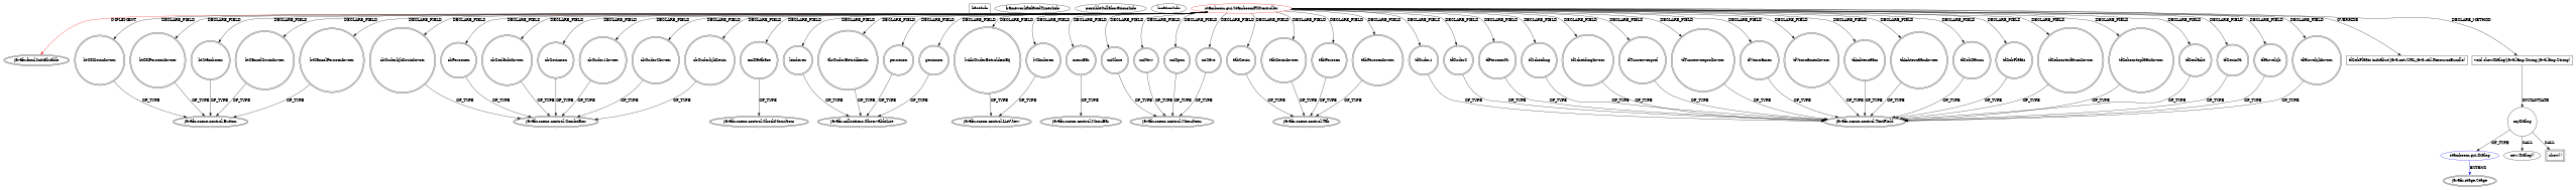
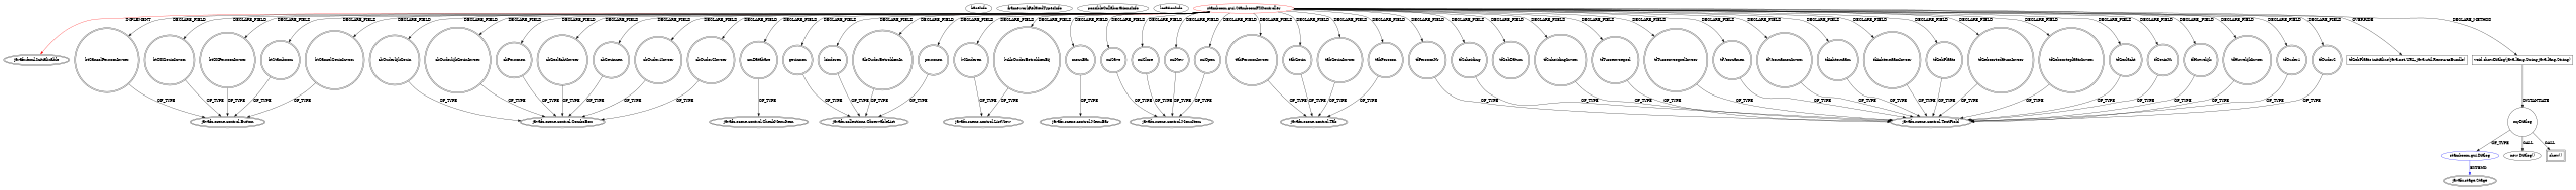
  digraph {
    node [isFrameworkType=true vertexType=FIELD_DECLARATION peripheries=2 shape=circle]
-   baseInfo [category=extension_graph graphId=734 isAnonymous=false possibleRelation=true shape=box isFrameworkType="" vertexType="" peripheries=""]
+   baseInfo [category=extension_graph graphId=734 isAnonymous=false possibleRelation=true isFrameworkType="" vertexType="" peripheries="" shape=""]
    frameworkRelatedTypesInfo [0="javafx.fxml.Initializable" isFrameworkType="" vertexType="" peripheries="" shape=""]
    possibleCollaborationsInfo [0="734~CLIENT_METHOD_DECLARATION-INSTANTIATION-~javafx.fxml.Initializable ~javafx.stage.Stage ~false~false" isFrameworkType="" vertexType="" peripheries="" shape=""]
    locationInfo [contextSignature=StamboomFXController filePath="/JustinAarden-C2J-Stamboom/C2J-Stamboom-master/src/stamboom/gui/StamboomFXController.java" graphId=734 projectName="JustinAarden-C2J-Stamboom" isFrameworkType="" vertexType="" peripheries="" shape=""]
    n5 [color=red isFrameworkType=false label="stamboom.gui.StamboomFXController" vertexType=ROOT_CLIENT_CLASS_DECLARATION peripheries="" shape=""]
    n6 [label="javafx.fxml.Initializable" vertexType=FRAMEWORK_INTERFACE_TYPE shape=""]
    n7 [label=alsOuderBetrokkenIn]
    n8 [label=btCancelGezinInvoer]
    n9 [label=btCancelPersoonInvoer]
    n10 [label=btOKGezinInvoer]
    n11 [label=btOKPersoonInvoer]
    n12 [label=btStamboom]
    n13 [label=cbGeslachtInvoer]
    n14 [label=cbGezinnen]
    n15 [label=cbOuder1Invoer]
    n16 [label=cbOuder2Invoer]
    n17 [label=cbOuderlijkGezin]
    n18 [label=cbOuderlijkGezinInvoer]
    n19 [label=cbPersonen]
    n20 [label=cmDatabase]
    n21 [label=gezinnen]
    n22 [label=kinderen]
    n23 [label=lvAlsOuderBetrokkenBij]
    n24 [label=lvKinderen]
    n25 [label=menuBar]
    n26 [label=miClose]
    n27 [label=miNew]
    n28 [label=miOpen]
    n29 [label=miSave]
    n30 [label=personen]
    n31 [label=tabGezin]
    n32 [label=tabGezinInvoer]
    n33 [label=tabPersoon]
    n34 [label=tabPersoonInvoer]
    n35 [label=tfAchternaam]
    n36 [label=tfAchternaamInvoer]
    n37 [label=tfGebDatum]
    n38 [label=tfGebPlaats]
    n39 [label=tfGeboortedatumInvoer]
    n40 [label=tfGeboorteplaatsInvoer]
    n41 [label=tfGeslacht]
    n42 [label=tfGezinNr]
    n43 [label=tfHuwelijk]
    n44 [label=tfHuwelijkInvoer]
    n45 [label=tfOuder1]
    n46 [label=tfOuder2]
    n47 [label=tfPersoonNr]
    n48 [label=tfScheiding]
    n49 [label=tfScheidingInvoer]
    n50 [label=tfTussenvoegsel]
    n51 [label=tfTussenvoegselInvoer]
    n52 [label=tfVoornamen]
    n53 [label=tfVoornamenInvoer]
    n54 [isFrameworkType=false label="tfGebPlaats initialize(java.net.URL,java.util.ResourceBundle)" shape=box vertexType=OVERRIDING_METHOD_DECLARATION peripheries=""]
    n55 [isFrameworkType=false label="void showDialog(java.lang.String,java.lang.String)" shape=box vertexType=CLIENT_METHOD_DECLARATION peripheries=""]
    n56 [label="javafx.collections.ObservableList" vertexType=FRAMEWORK_INTERFACE_TYPE shape=""]
    n57 [label="javafx.scene.control.Button" vertexType=FRAMEWORK_CLASS_TYPE shape=""]
    n58 [label="javafx.scene.control.ComboBox" vertexType=FRAMEWORK_CLASS_TYPE shape=""]
    n59 [label="javafx.scene.control.CheckMenuItem" vertexType=FRAMEWORK_CLASS_TYPE shape=""]
    n60 [label="javafx.scene.control.ListView" vertexType=FRAMEWORK_CLASS_TYPE shape=""]
    n61 [label="javafx.scene.control.MenuBar" vertexType=FRAMEWORK_CLASS_TYPE shape=""]
    n62 [label="javafx.scene.control.MenuItem" vertexType=FRAMEWORK_CLASS_TYPE shape=""]
    n63 [label="javafx.scene.control.Tab" vertexType=FRAMEWORK_CLASS_TYPE shape=""]
    n64 [label="javafx.scene.control.TextField" vertexType=FRAMEWORK_CLASS_TYPE shape=""]
    n65 [isFrameworkType=false label=myDialog vertexType=VARIABLE_EXPRESION peripheries=""]
    n66 [color=blue isFrameworkType=false label="stamboom.gui.Dialog" vertexType=REFERENCE_CLIENT_CLASS_DECLARATION peripheries="" shape=""]
    n67 [isFrameworkType=false label="new Dialog()" vertexType=CONSTRUCTOR_CALL peripheries="" shape=""]
    n68 [label="show()" shape=box vertexType=INSIDE_CALL]
    n69 [label="javafx.stage.Stage" vertexType=FRAMEWORK_CLASS_TYPE shape=""]
    n5 -> n6 [color=red label=IMPLEMENT]
    n5 -> n7 [label=DECLARE_FIELD]
    n5 -> n8 [label=DECLARE_FIELD]
    n5 -> n9 [label=DECLARE_FIELD]
    n5 -> n10 [label=DECLARE_FIELD]
    n5 -> n11 [label=DECLARE_FIELD]
    n5 -> n12 [label=DECLARE_FIELD]
    n5 -> n13 [label=DECLARE_FIELD]
    n5 -> n14 [label=DECLARE_FIELD]
    n5 -> n15 [label=DECLARE_FIELD]
    n5 -> n16 [label=DECLARE_FIELD]
    n5 -> n17 [label=DECLARE_FIELD]
    n5 -> n18 [label=DECLARE_FIELD]
    n5 -> n19 [label=DECLARE_FIELD]
    n5 -> n20 [label=DECLARE_FIELD]
    n5 -> n21 [label=DECLARE_FIELD]
    n5 -> n22 [label=DECLARE_FIELD]
    n5 -> n23 [label=DECLARE_FIELD]
    n5 -> n24 [label=DECLARE_FIELD]
    n5 -> n25 [label=DECLARE_FIELD]
    n5 -> n26 [label=DECLARE_FIELD]
    n5 -> n27 [label=DECLARE_FIELD]
    n5 -> n28 [label=DECLARE_FIELD]
    n5 -> n29 [label=DECLARE_FIELD]
    n5 -> n30 [label=DECLARE_FIELD]
    n5 -> n31 [label=DECLARE_FIELD]
    n5 -> n32 [label=DECLARE_FIELD]
    n5 -> n33 [label=DECLARE_FIELD]
    n5 -> n34 [label=DECLARE_FIELD]
    n5 -> n35 [label=DECLARE_FIELD]
    n5 -> n36 [label=DECLARE_FIELD]
    n5 -> n37 [label=DECLARE_FIELD]
    n5 -> n38 [label=DECLARE_FIELD]
    n5 -> n39 [label=DECLARE_FIELD]
    n5 -> n40 [label=DECLARE_FIELD]
    n5 -> n41 [label=DECLARE_FIELD]
    n5 -> n42 [label=DECLARE_FIELD]
    n5 -> n43 [label=DECLARE_FIELD]
    n5 -> n44 [label=DECLARE_FIELD]
    n5 -> n45 [label=DECLARE_FIELD]
    n5 -> n46 [label=DECLARE_FIELD]
    n5 -> n47 [label=DECLARE_FIELD]
    n5 -> n48 [label=DECLARE_FIELD]
    n5 -> n49 [label=DECLARE_FIELD]
    n5 -> n50 [label=DECLARE_FIELD]
    n5 -> n51 [label=DECLARE_FIELD]
    n5 -> n52 [label=DECLARE_FIELD]
    n5 -> n53 [label=DECLARE_FIELD]
    n5 -> n54 [label=OVERRIDE]
    n5 -> n55 [label=DECLARE_METHOD]
    n7 -> n56 [label=OF_TYPE]
    n8 -> n57 [label=OF_TYPE]
    n9 -> n57 [label=OF_TYPE]
    n10 -> n57 [label=OF_TYPE]
    n11 -> n57 [label=OF_TYPE]
    n12 -> n57 [label=OF_TYPE]
    n13 -> n58 [label=OF_TYPE]
    n14 -> n58 [label=OF_TYPE]
    n15 -> n58 [label=OF_TYPE]
    n16 -> n58 [label=OF_TYPE]
    n17 -> n58 [label=OF_TYPE]
    n18 -> n58 [label=OF_TYPE]
    n19 -> n58 [label=OF_TYPE]
    n20 -> n59 [label=OF_TYPE]
    n21 -> n56 [label=OF_TYPE]
    n22 -> n56 [label=OF_TYPE]
    n23 -> n60 [label=OF_TYPE]
    n24 -> n60 [label=OF_TYPE]
    n25 -> n61 [label=OF_TYPE]
    n26 -> n62 [label=OF_TYPE]
    n27 -> n62 [label=OF_TYPE]
    n28 -> n62 [label=OF_TYPE]
    n29 -> n62 [label=OF_TYPE]
    n30 -> n56 [label=OF_TYPE]
    n31 -> n63 [label=OF_TYPE]
    n32 -> n63 [label=OF_TYPE]
    n33 -> n63 [label=OF_TYPE]
    n34 -> n63 [label=OF_TYPE]
    n35 -> n64 [label=OF_TYPE]
    n36 -> n64 [label=OF_TYPE]
-   n37 -> n64 [label=OF_TYPE]
    n38 -> n64 [label=OF_TYPE]
    n39 -> n64 [label=OF_TYPE]
    n40 -> n64 [label=OF_TYPE]
    n41 -> n64 [label=OF_TYPE]
    n42 -> n64 [label=OF_TYPE]
    n43 -> n64 [label=OF_TYPE]
    n44 -> n64 [label=OF_TYPE]
    n45 -> n64 [label=OF_TYPE]
    n46 -> n64 [label=OF_TYPE]
    n47 -> n64 [label=OF_TYPE]
    n48 -> n64 [label=OF_TYPE]
    n49 -> n64 [label=OF_TYPE]
    n50 -> n64 [label=OF_TYPE]
    n51 -> n64 [label=OF_TYPE]
    n52 -> n64 [label=OF_TYPE]
    n53 -> n64 [label=OF_TYPE]
    n55 -> n65 [label=INSTANTIATE]
    n65 -> n66 [label=OF_TYPE]
    n65 -> n67 [label=CALL]
    n65 -> n68 [label=CALL]
    n66 -> n69 [color=blue label=EXTEND]
  }
